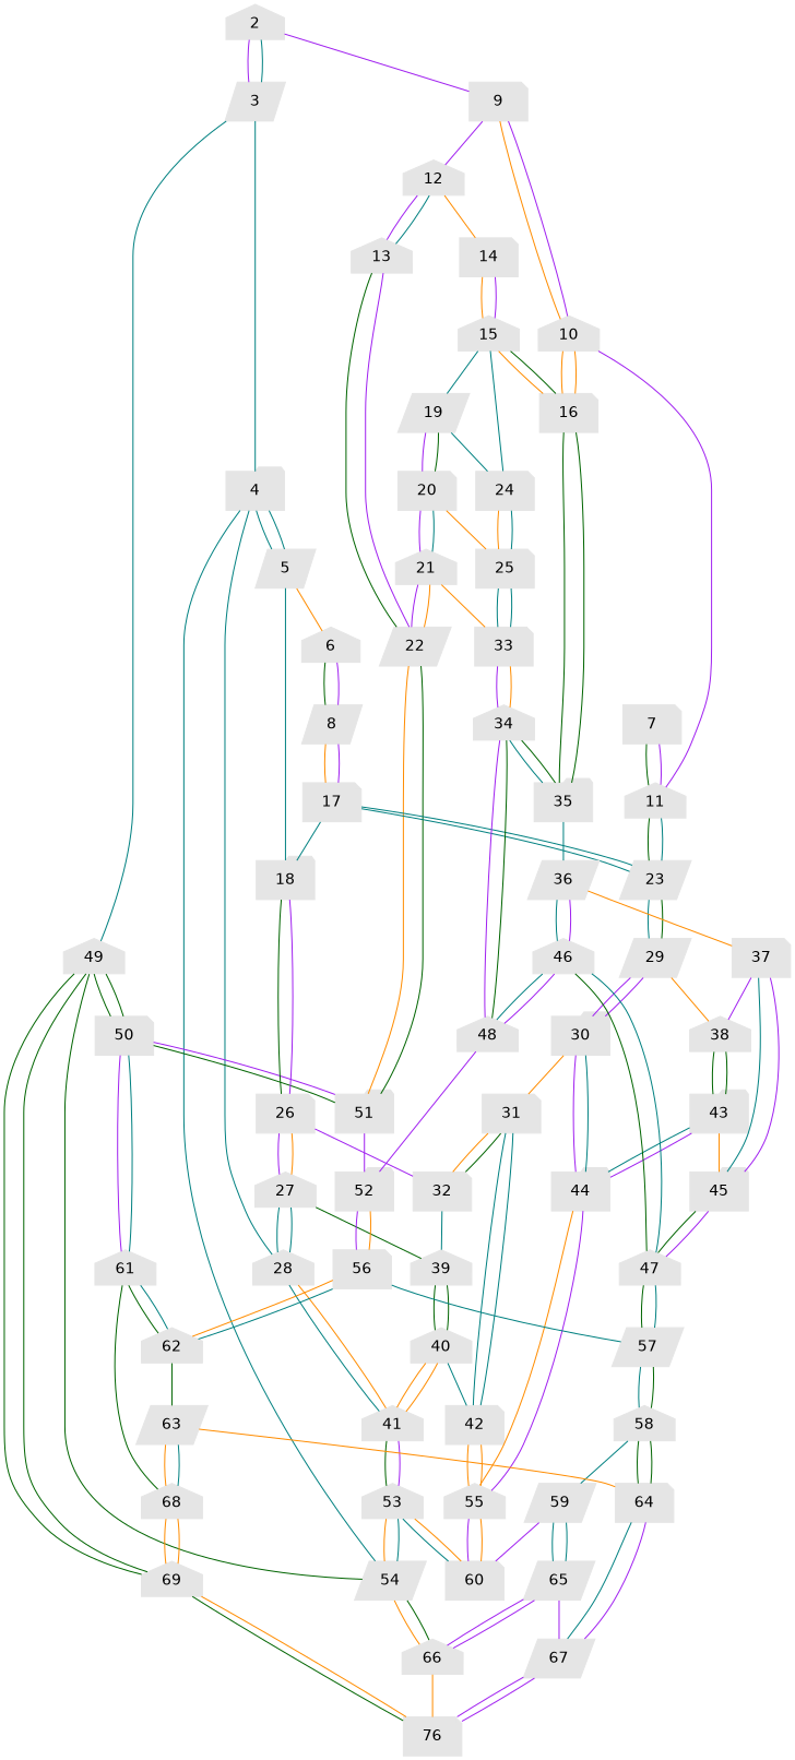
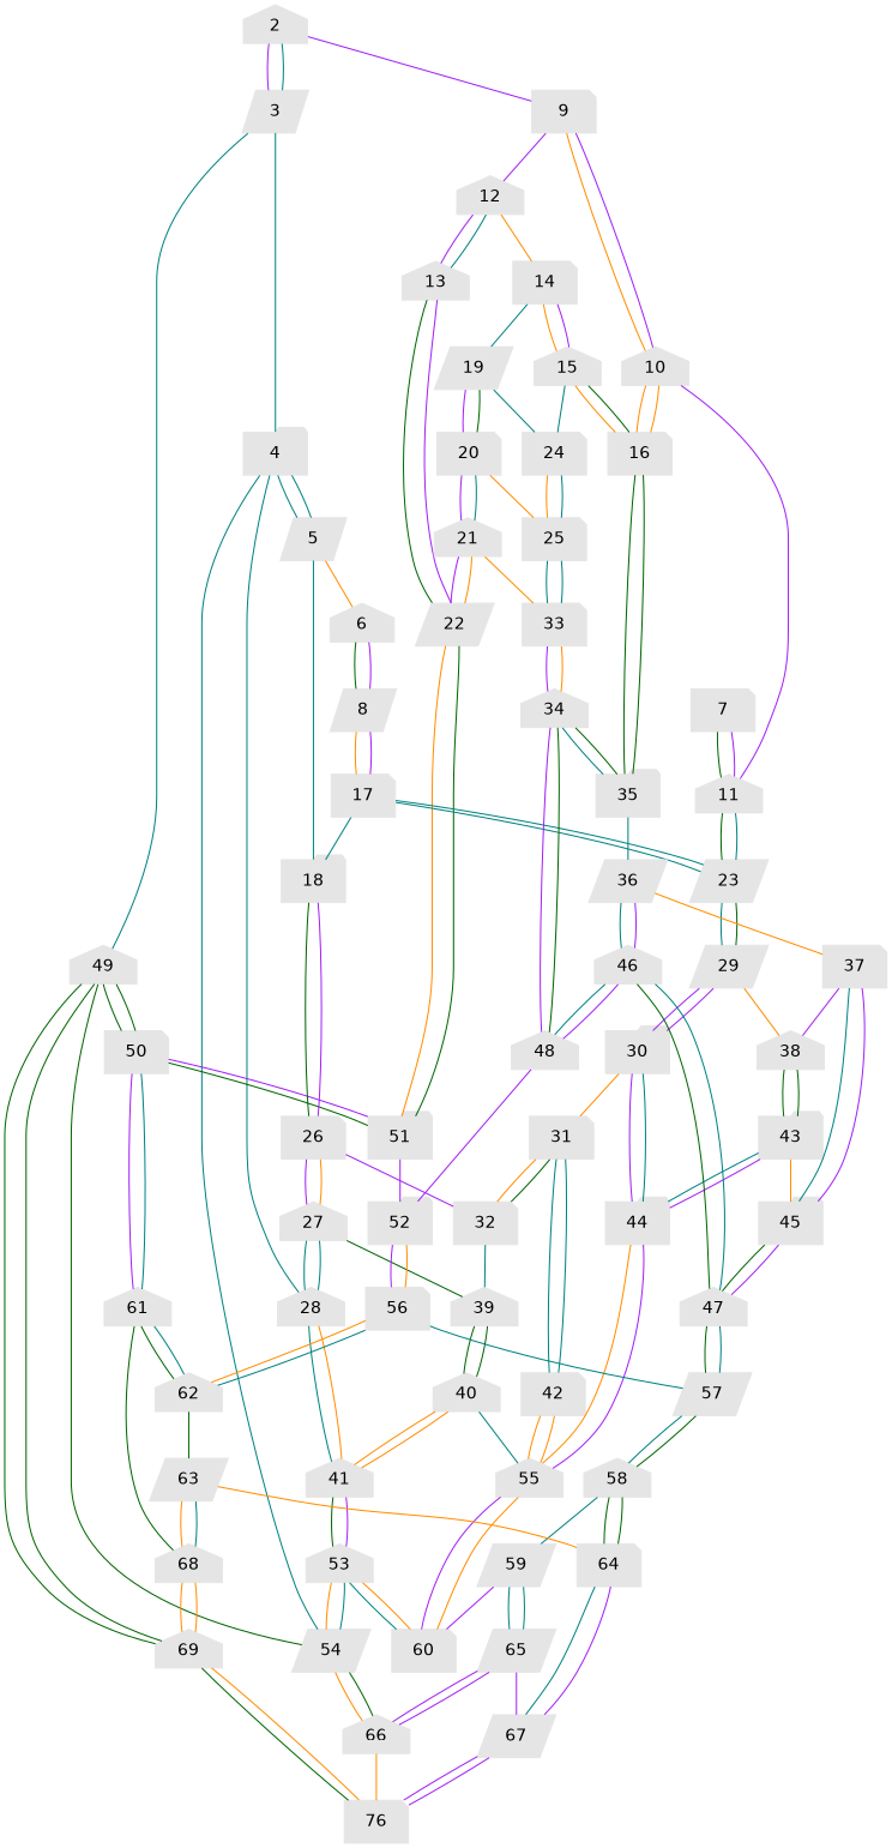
  graph {
    fontname="DejaVu Sans"
    node [color=gray90 fontname="DejaVu Sans" shape=house style=filled]
    edge [color=teal fontname="DejaVu Sans"]
    3 [shape=parallelogram]
    2
    9 [shape=note]
    7 [shape=note]
    11
    4 [shape=folder]
    49
    10
    12
    5 [shape=parallelogram]
    28
    54 [shape=parallelogram]
    22 [shape=parallelogram]
    13
    50 [shape=note]
    69
    6
    18 [shape=folder]
    41
    66
    8 [shape=parallelogram]
    26 [shape=note]
    17 [shape=note]
    23 [shape=parallelogram]
    16 [shape=note]
    14 [shape=note]
    35 [shape=folder]
    29 [shape=parallelogram]
    15
    19 [shape=parallelogram]
    51 [shape=folder]
    24 [shape=note]
    20 [shape=note]
    25 [shape=note]
    36 [shape=parallelogram]
    27
    32 [shape=note]
    21
    33 [shape=note]
    34
    52 [shape=folder]
    30 [shape=folder]
    38
    39
    40
    53
    31 [shape=note]
    44 [shape=folder]
    43 [shape=folder]
    42 [shape=note]
    55
    48
    37 [shape=note]
    46
    45 [shape=folder]
    47
    60 [shape=note]
    57 [shape=parallelogram]
    58
    56 [shape=note]
    61
    n62 [label=76 shape=note]
    62
    68
    63 [shape=parallelogram]
    59 [shape=parallelogram]
    64 [shape=note]
    65 [shape=parallelogram]
    67 [shape=parallelogram]
    3 -- 4
    3 -- 49
    2 -- 3 [color=purple]
    2 -- 3
    2 -- 9 [color=purple]
    9 -- 10 [color=darkorange]
    9 -- 10 [color=purple]
    9 -- 12 [color=purple]
    7 -- 11 [color=darkgreen]
    7 -- 11 [color=purple]
    11 -- 23 [color=darkgreen]
    11 -- 23
    4 -- 5
    4 -- 5
    4 -- 28
    4 -- 54
    49 -- 54 [color=darkgreen]
    49 -- 50 [color=darkgreen]
    49 -- 50 [color=darkgreen]
    49 -- 69 [color=darkgreen]
    49 -- 69 [color=darkgreen]
    10 -- 11 [color=purple]
    10 -- 16 [color=darkorange]
    10 -- 16 [color=darkorange]
    12 -- 13 [color=purple]
    12 -- 13
    12 -- 14 [color=darkorange]
    5 -- 6 [color=darkorange]
    5 -- 18
    28 -- 41
    28 -- 41 [color=darkorange]
    54 -- 66 [color=darkorange]
    54 -- 66 [color=darkgreen]
    22 -- 51 [color=darkorange]
    22 -- 51 [color=darkgreen]
    13 -- 22 [color=darkgreen]
    13 -- 22 [color=purple]
    50 -- 51 [color=darkgreen]
    50 -- 51 [color=purple]
    50 -- 61 [color=purple]
    50 -- 61
    69 -- n62 [color=darkgreen]
    69 -- n62 [color=darkorange]
    6 -- 8 [color=darkgreen]
    6 -- 8 [color=purple]
    18 -- 26 [color=darkgreen]
    18 -- 26 [color=purple]
    41 -- 53 [color=darkgreen]
    41 -- 53 [color=purple]
    66 -- n62 [color=darkorange]
    8 -- 17 [color=darkorange]
    8 -- 17 [color=purple]
    26 -- 27 [color=purple]
    26 -- 27 [color=darkorange]
    26 -- 32 [color=purple]
    17 -- 18
    17 -- 23
    17 -- 23
    23 -- 29
    23 -- 29 [color=darkgreen]
    16 -- 35 [color=darkgreen]
    16 -- 35 [color=darkgreen]
    14 -- 15 [color=darkorange]
    14 -- 15 [color=purple]
-   15 -- 19
+   14 -- 19
    35 -- 36
    29 -- 30 [color=purple]
    29 -- 30 [color=purple]
    29 -- 38 [color=darkorange]
    15 -- 16 [color=darkorange]
    15 -- 16 [color=darkgreen]
    15 -- 24
    19 -- 24
    19 -- 20 [color=purple]
    19 -- 20 [color=darkgreen]
    51 -- 52 [color=purple]
    24 -- 25 [color=darkorange]
    24 -- 25
    20 -- 25 [color=darkorange]
    20 -- 21 [color=purple]
    20 -- 21
    25 -- 33
    25 -- 33
    36 -- 37 [color=darkorange]
    36 -- 46
    36 -- 46 [color=purple]
    27 -- 28
    27 -- 28
    27 -- 39 [color=darkgreen]
    32 -- 39
    21 -- 22 [color=purple]
    21 -- 22 [color=darkorange]
    21 -- 33 [color=darkorange]
    33 -- 34 [color=purple]
    33 -- 34 [color=darkorange]
    34 -- 35
    34 -- 35 [color=darkgreen]
    34 -- 48 [color=purple]
    34 -- 48 [color=darkgreen]
    52 -- 56 [color=purple]
    52 -- 56 [color=darkorange]
    30 -- 31 [color=darkorange]
    30 -- 44 [color=purple]
    30 -- 44
    38 -- 43 [color=darkgreen]
    38 -- 43 [color=darkgreen]
    39 -- 40 [color=darkgreen]
    39 -- 40 [color=darkgreen]
    40 -- 41 [color=darkorange]
    40 -- 41 [color=darkorange]
-   40 -- 42
+   40 -- 55
    53 -- 54 [color=darkorange]
    53 -- 54
    53 -- 60
    53 -- 60 [color=darkorange]
    31 -- 32 [color=darkorange]
    31 -- 32 [color=darkgreen]
    31 -- 42
    31 -- 42
    44 -- 55 [color=darkorange]
    44 -- 55 [color=purple]
    43 -- 44
    43 -- 44 [color=purple]
    43 -- 45 [color=darkorange]
    42 -- 55 [color=darkorange]
    42 -- 55 [color=darkorange]
    55 -- 60 [color=purple]
    55 -- 60 [color=darkorange]
    48 -- 52 [color=purple]
    37 -- 38 [color=purple]
    37 -- 45
    37 -- 45 [color=purple]
    46 -- 48
    46 -- 48 [color=purple]
    46 -- 47 [color=darkgreen]
    46 -- 47
    45 -- 47 [color=darkgreen]
    45 -- 47 [color=purple]
    47 -- 57 [color=darkgreen]
    47 -- 57
    57 -- 58
    57 -- 58 [color=darkgreen]
    58 -- 59
    58 -- 64 [color=darkgreen]
    58 -- 64 [color=darkgreen]
    56 -- 57
    56 -- 62 [color=darkorange]
    56 -- 62
    61 -- 62 [color=darkgreen]
    61 -- 62
    61 -- 68 [color=darkgreen]
    62 -- 63 [color=darkgreen]
    68 -- 69 [color=darkorange]
    68 -- 69 [color=darkorange]
    63 -- 68 [color=darkorange]
    63 -- 68
    63 -- 64 [color=darkorange]
    59 -- 60 [color=purple]
    59 -- 65
    59 -- 65
    64 -- 67
    64 -- 67 [color=purple]
    65 -- 66 [color=purple]
    65 -- 66 [color=purple]
    65 -- 67 [color=purple]
    67 -- n62 [color=purple]
    67 -- n62 [color=purple]
  }
